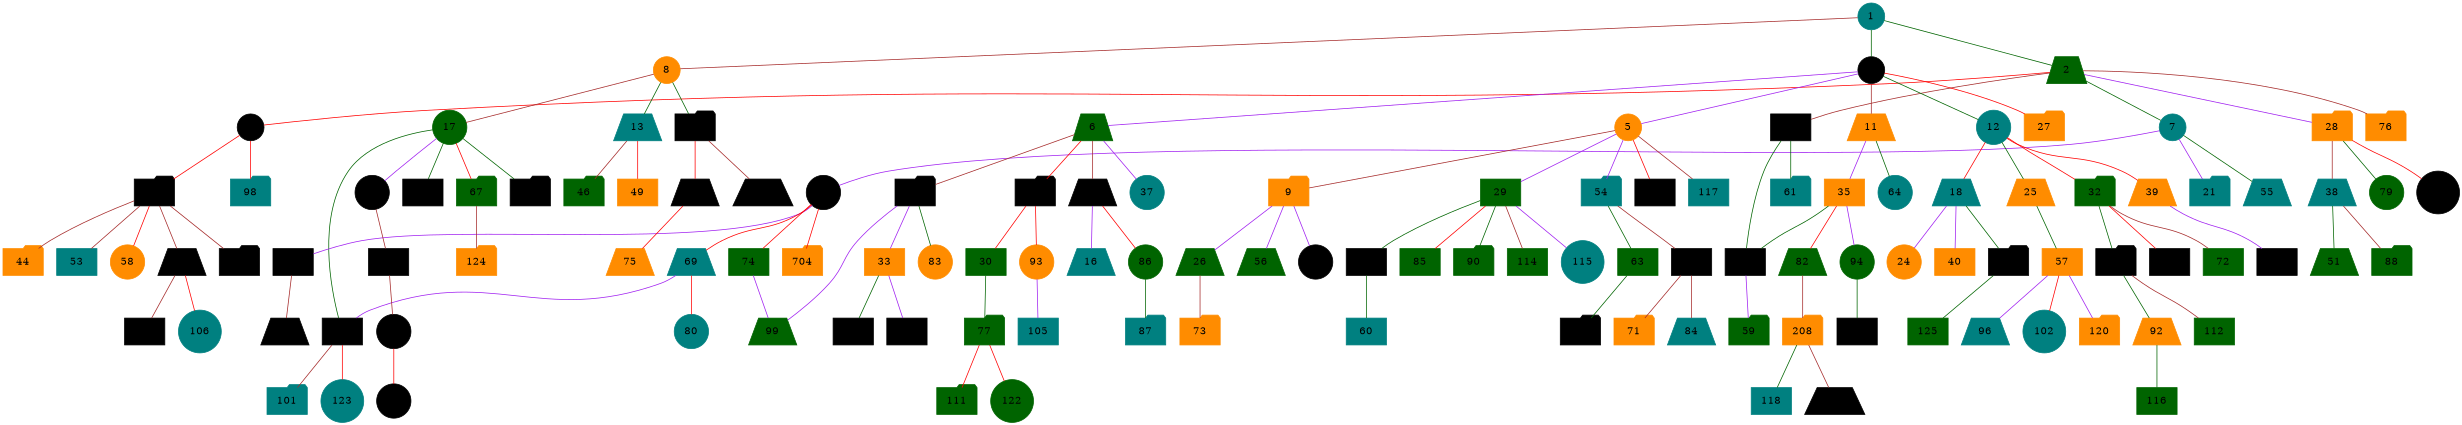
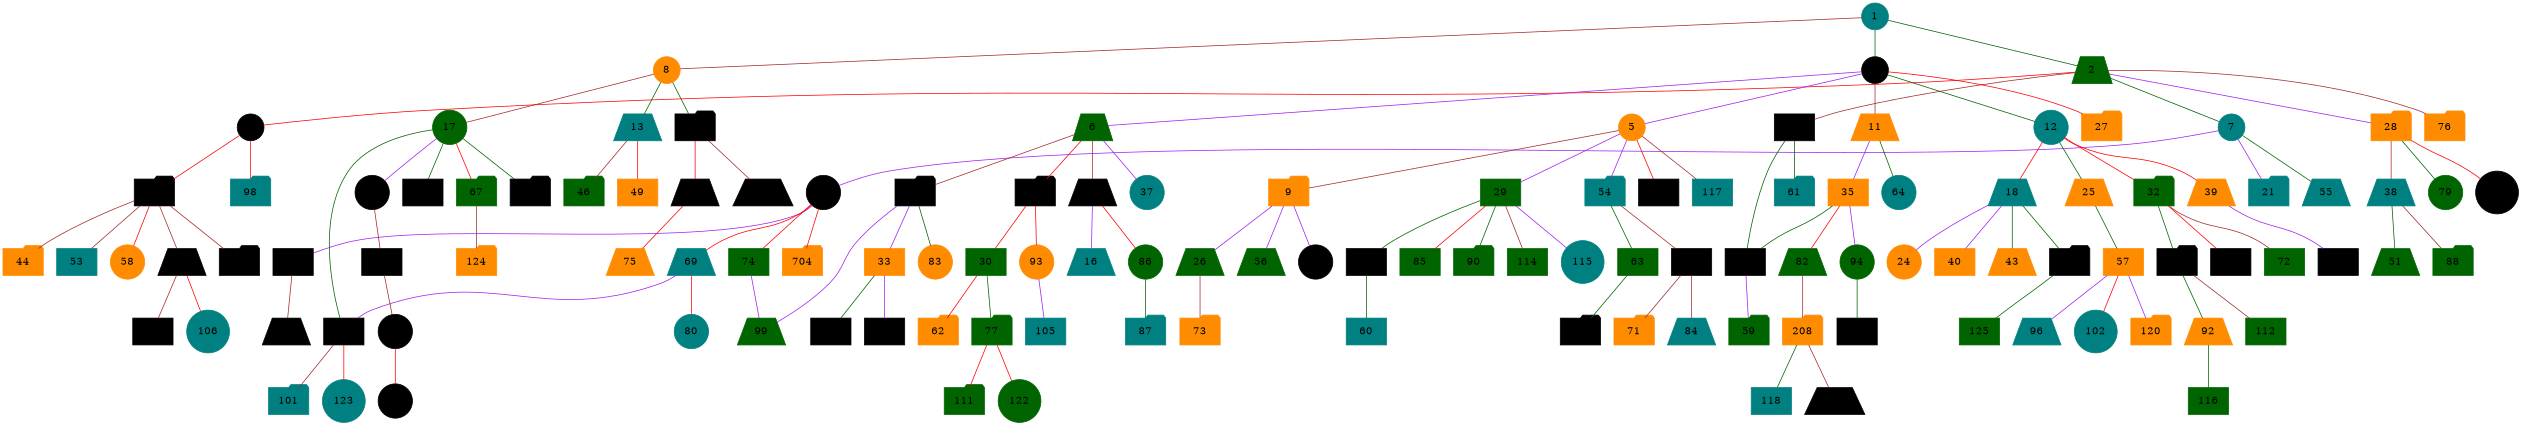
  graph {
    node [color=black shape=box style=filled]
    edge [color=darkgreen]
    1 [color=teal shape=circle]
    2 [color=darkgreen shape=trapezium]
    3 [shape=circle]
    8 [color=darkorange shape=circle]
    4 [shape=circle]
    7 [color=teal shape=circle]
    23
    28 [color=darkorange shape=folder]
    76 [color=darkorange shape=folder]
    5 [color=darkorange shape=circle]
    6 [color=darkgreen shape=trapezium]
    11 [color=darkorange shape=trapezium]
    12 [color=teal shape=circle]
    27 [color=darkorange shape=folder]
    13 [color=teal shape=trapezium]
    17 [color=darkgreen shape=circle]
    31 [shape=folder]
    14 [shape=folder]
    98 [color=teal shape=folder]
    20 [shape=circle]
    21 [color=teal shape=folder]
    55 [color=teal shape=trapezium]
    50
    61 [color=teal shape=folder]
    38 [color=teal shape=trapezium]
    79 [color=darkgreen shape=circle]
    109 [shape=circle]
    9 [color=darkorange shape=folder]
    29 [color=darkgreen]
    54 [color=teal shape=folder]
    103
    117 [color=teal]
    10 [shape=folder]
    15 [shape=trapezium]
    19 [shape=folder]
    37 [color=teal shape=circle]
    35 [color=darkorange]
    64 [color=teal shape=circle]
    18 [color=teal shape=trapezium]
    25 [color=darkorange shape=trapezium]
    32 [color=darkgreen shape=folder]
    39 [color=darkorange shape=trapezium]
    44 [color=darkorange shape=folder]
    53 [color=teal]
    58 [color=darkorange shape=circle]
    68 [shape=trapezium]
    78 [shape=folder]
    26 [color=darkgreen shape=trapezium]
    56 [color=darkgreen shape=trapezium]
    70 [shape=circle]
    41
    85 [color=darkgreen]
    90 [color=darkgreen shape=folder]
    114 [color=darkgreen]
    115 [color=teal shape=circle]
    63 [color=darkgreen]
    65
    30 [color=darkgreen]
    93 [color=darkorange shape=circle]
    16 [color=teal shape=trapezium]
    86 [color=darkgreen shape=circle]
    33 [color=darkorange]
    83 [color=darkorange shape=circle]
    99 [color=darkgreen shape=trapezium]
    22
    69 [color=teal shape=trapezium]
    74 [color=darkgreen]
    n68 [color=darkorange label=704 shape=folder]
    46 [color=darkgreen shape=folder]
    49 [color=darkorange]
    47 [shape=circle]
    48
    67 [color=darkgreen shape=folder]
    95 [shape=folder]
    97
    36 [shape=trapezium]
    113 [shape=trapezium]
    73 [color=darkorange shape=folder]
+   62 [color=darkorange shape=folder]
    77 [color=darkgreen shape=folder]
    105 [color=teal]
    82 [color=darkgreen shape=trapezium]
    94 [color=darkgreen shape=circle]
    24 [color=darkorange shape=circle]
    40 [color=darkorange]
+   43 [color=darkorange shape=trapezium]
    119 [shape=folder]
    57 [color=darkorange]
    34 [shape=folder]
    52
    72 [color=darkgreen]
    126
    100
    106 [color=teal shape=circle]
    87 [color=teal shape=folder]
    66
    124 [color=darkorange shape=folder]
    101 [color=teal shape=folder]
    123 [color=teal shape=circle]
    125 [color=darkgreen]
    45
    107
    42 [shape=trapezium]
    80 [color=teal shape=circle]
    59 [color=darkgreen shape=folder]
    96 [color=teal shape=trapezium]
    102 [color=teal shape=circle]
    120 [color=darkorange shape=folder]
    51 [color=darkgreen shape=trapezium]
    88 [color=darkgreen shape=folder]
    60 [color=teal]
    111 [color=darkgreen shape=folder]
    122 [color=darkgreen shape=circle]
    75 [color=darkorange shape=trapezium]
    92 [color=darkorange shape=trapezium]
    112 [color=darkgreen]
    116 [color=darkgreen]
    n118 [color=darkorange label=208 shape=folder]
    110
    81 [shape=circle]
    91 [shape=folder]
    71 [color=darkorange shape=folder]
    84 [color=teal shape=trapezium]
    89 [shape=circle]
    118 [color=teal]
    121 [shape=trapezium]
    1 -- 2
    1 -- 3
    1 -- 8 [color=brown]
    2 -- 4 [color=red]
    2 -- 7
    2 -- 23 [color=brown]
    2 -- 28 [color=purple]
    2 -- 76 [color=brown]
    3 -- 5 [color=purple]
    3 -- 6 [color=purple]
    3 -- 11 [color=brown]
    3 -- 12
    3 -- 27 [color=red]
    8 -- 13
    8 -- 17 [color=brown]
    8 -- 31
    4 -- 14 [color=red]
    4 -- 98 [color=red]
    7 -- 20 [color=purple]
    7 -- 21 [color=purple]
    7 -- 55
    23 -- 50
    23 -- 61
    28 -- 38 [color=brown]
    28 -- 79
    28 -- 109 [color=red]
    5 -- 9 [color=brown]
    5 -- 29 [color=purple]
    5 -- 54 [color=purple]
    5 -- 103 [color=red]
    5 -- 117 [color=brown]
    6 -- 10 [color=red]
    6 -- 15 [color=brown]
    6 -- 19 [color=brown]
    6 -- 37 [color=purple]
    11 -- 35 [color=purple]
    11 -- 64
    12 -- 18 [color=red]
    12 -- 25
    12 -- 32 [color=red]
    12 -- 39 [color=red]
    13 -- 46 [color=brown]
    13 -- 49 [color=red]
    17 -- 47 [color=purple]
    17 -- 48
    17 -- 67 [color=red]
    17 -- 95
    17 -- 97
    31 -- 36 [color=red]
    31 -- 113 [color=brown]
    14 -- 44 [color=brown]
    14 -- 53 [color=brown]
    14 -- 58 [color=red]
    14 -- 68 [color=brown]
    14 -- 78 [color=brown]
    20 -- 22 [color=purple]
    20 -- 69 [color=red]
    20 -- 74 [color=red]
    20 -- n68 [color=red]
    50 -- 59 [color=purple]
    38 -- 51
    38 -- 88 [color=brown]
    9 -- 26 [color=purple]
    9 -- 56 [color=purple]
    9 -- 70 [color=purple]
    29 -- 41
    29 -- 85 [color=red]
    29 -- 90
    29 -- 114 [color=brown]
    29 -- 115 [color=purple]
    54 -- 63
    54 -- 65 [color=brown]
    10 -- 30 [color=red]
    10 -- 93 [color=red]
    15 -- 16 [color=purple]
    15 -- 86 [color=red]
    19 -- 33 [color=purple]
    19 -- 83
    19 -- 99 [color=purple]
    35 -- 50
    35 -- 82 [color=red]
    35 -- 94 [color=purple]
    18 -- 24 [color=purple]
    18 -- 40 [color=purple]
+   18 -- 43
    18 -- 119
    25 -- 57
    32 -- 34
    32 -- 52 [color=red]
    32 -- 72 [color=brown]
    39 -- 126 [color=purple]
    68 -- 100 [color=brown]
    68 -- 106 [color=red]
    26 -- 73 [color=brown]
    41 -- 60
    63 -- 91
    65 -- 71 [color=brown]
    65 -- 84 [color=brown]
+   30 -- 62 [color=red]
    30 -- 77
    93 -- 105 [color=purple]
    86 -- 87
    33 -- 45
    33 -- 107 [color=purple]
    22 -- 42 [color=brown]
    69 -- 97 [color=purple]
    69 -- 80 [color=red]
    74 -- 99 [color=purple]
    47 -- 66 [color=brown]
    67 -- 124 [color=brown]
    97 -- 101 [color=brown]
    97 -- 123 [color=red]
    36 -- 75 [color=red]
    77 -- 111 [color=red]
    77 -- 122 [color=red]
    82 -- n118 [color=brown]
    94 -- 110
    119 -- 125
    57 -- 96 [color=purple]
    57 -- 102 [color=red]
    57 -- 120 [color=purple]
    34 -- 92
    34 -- 112 [color=brown]
    66 -- 81 [color=brown]
    92 -- 116
    n118 -- 118
    n118 -- 121 [color=brown]
    81 -- 89 [color=red]
  }
